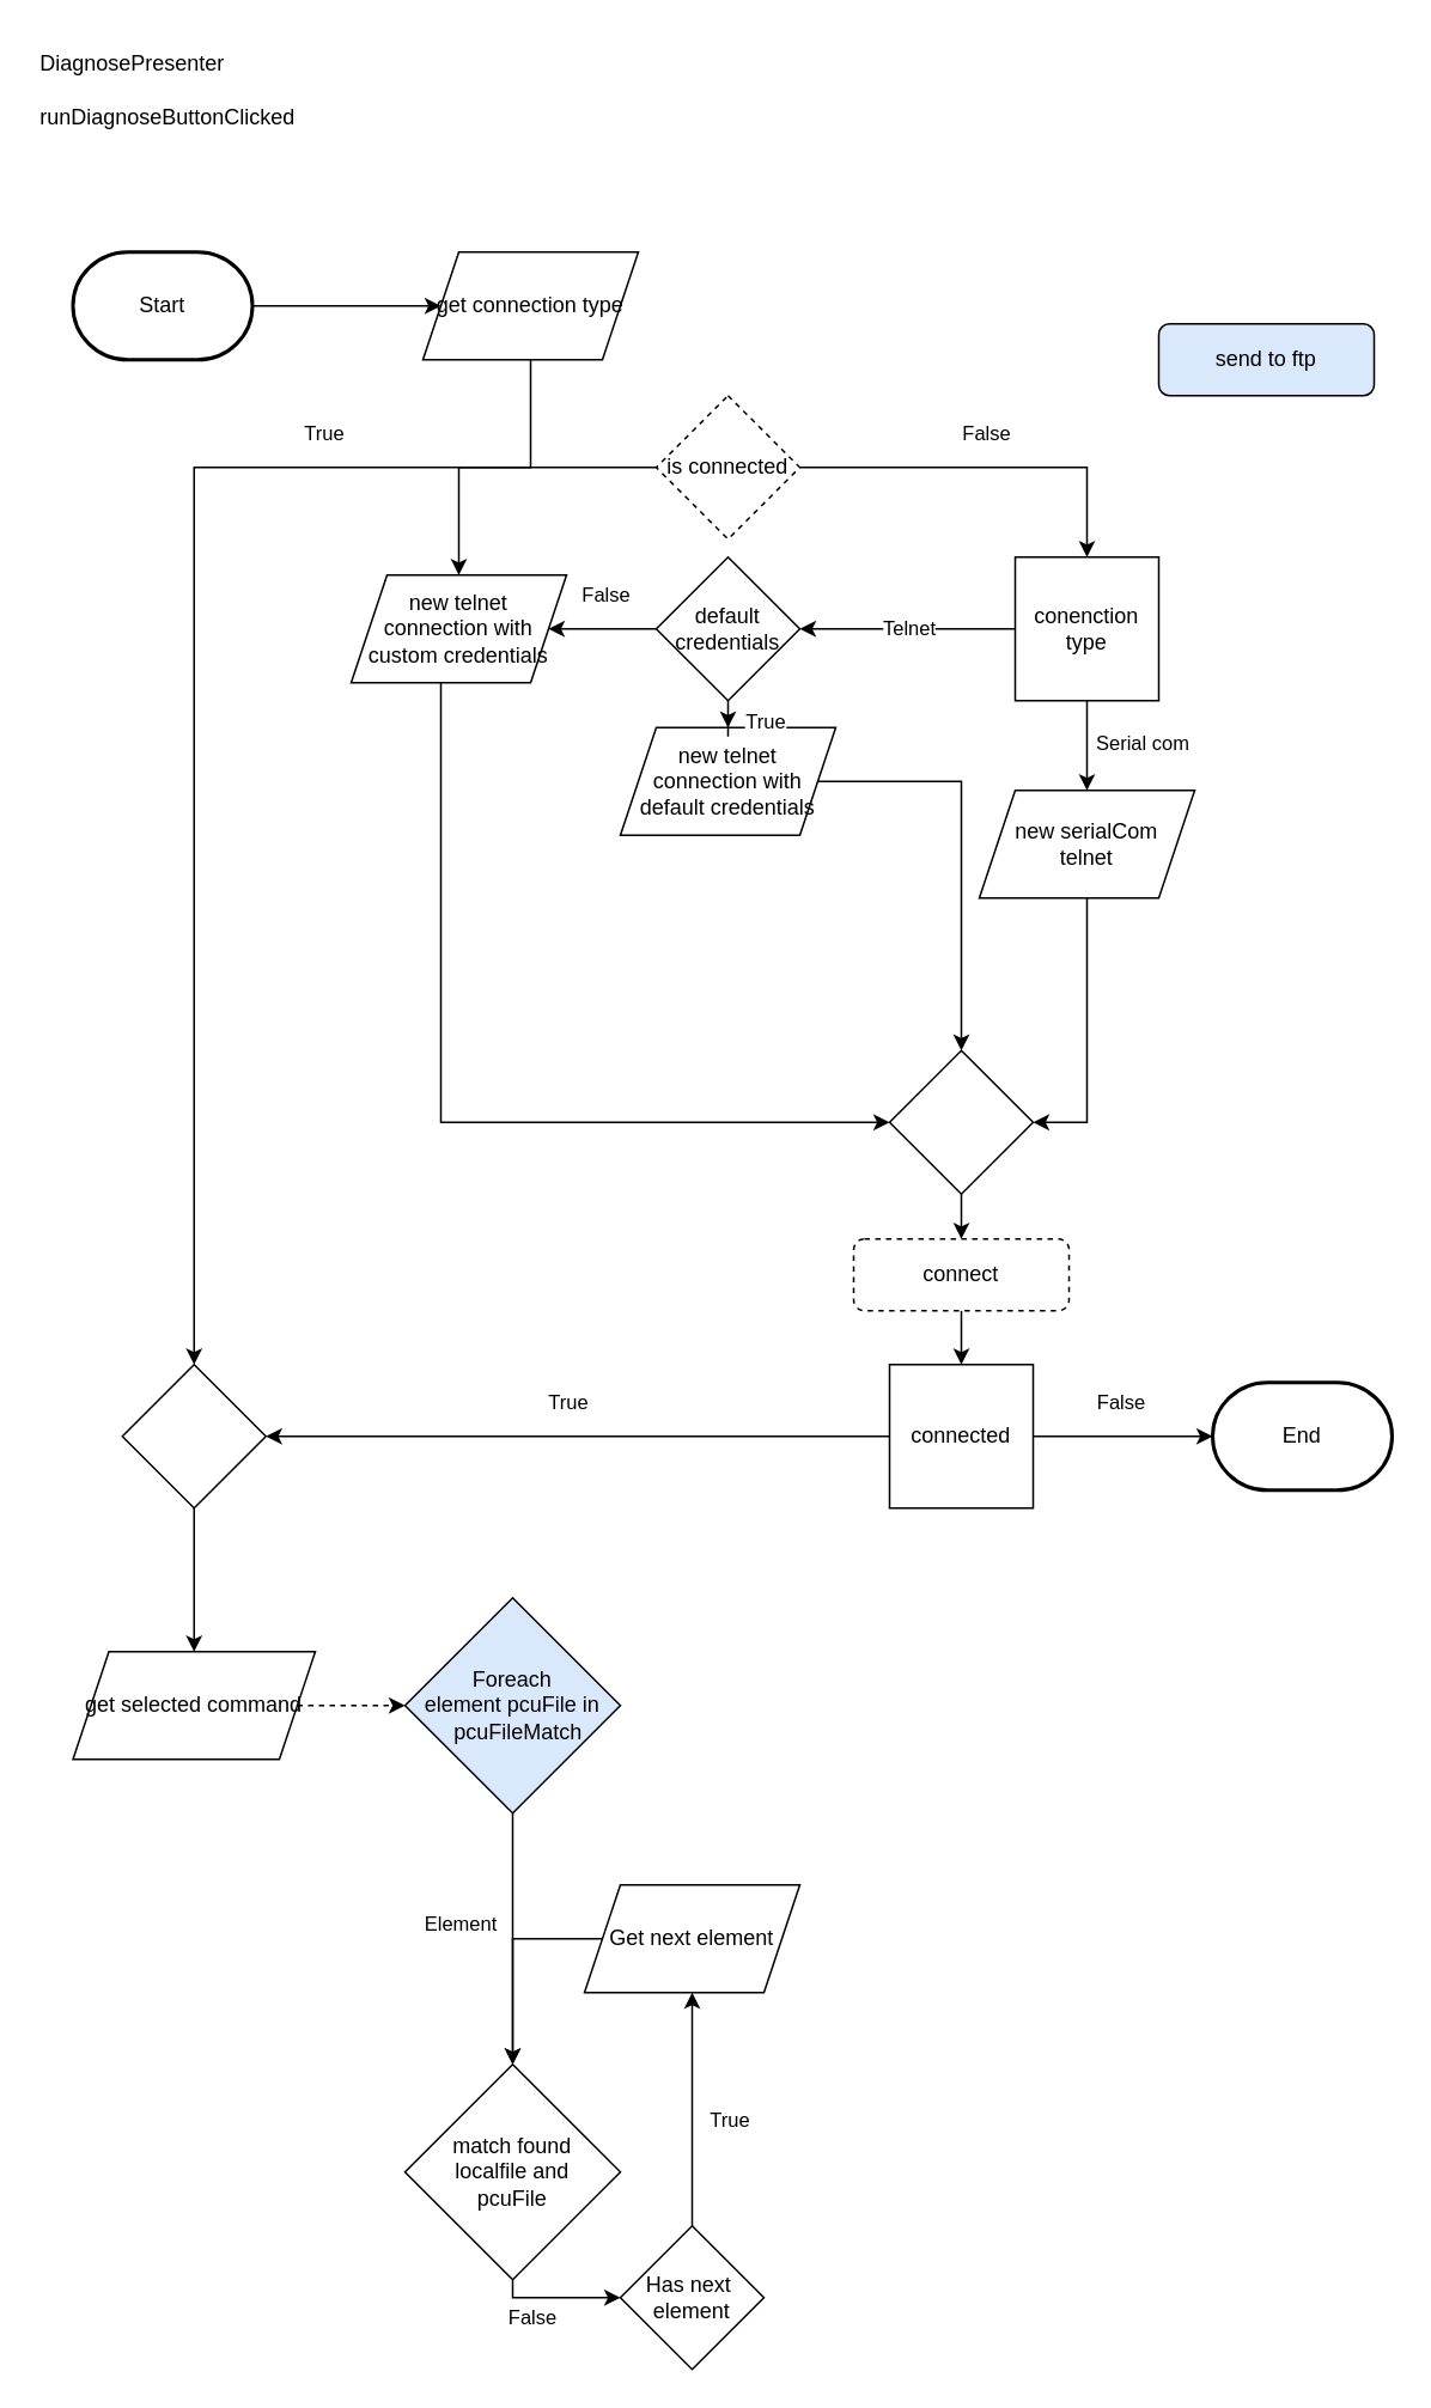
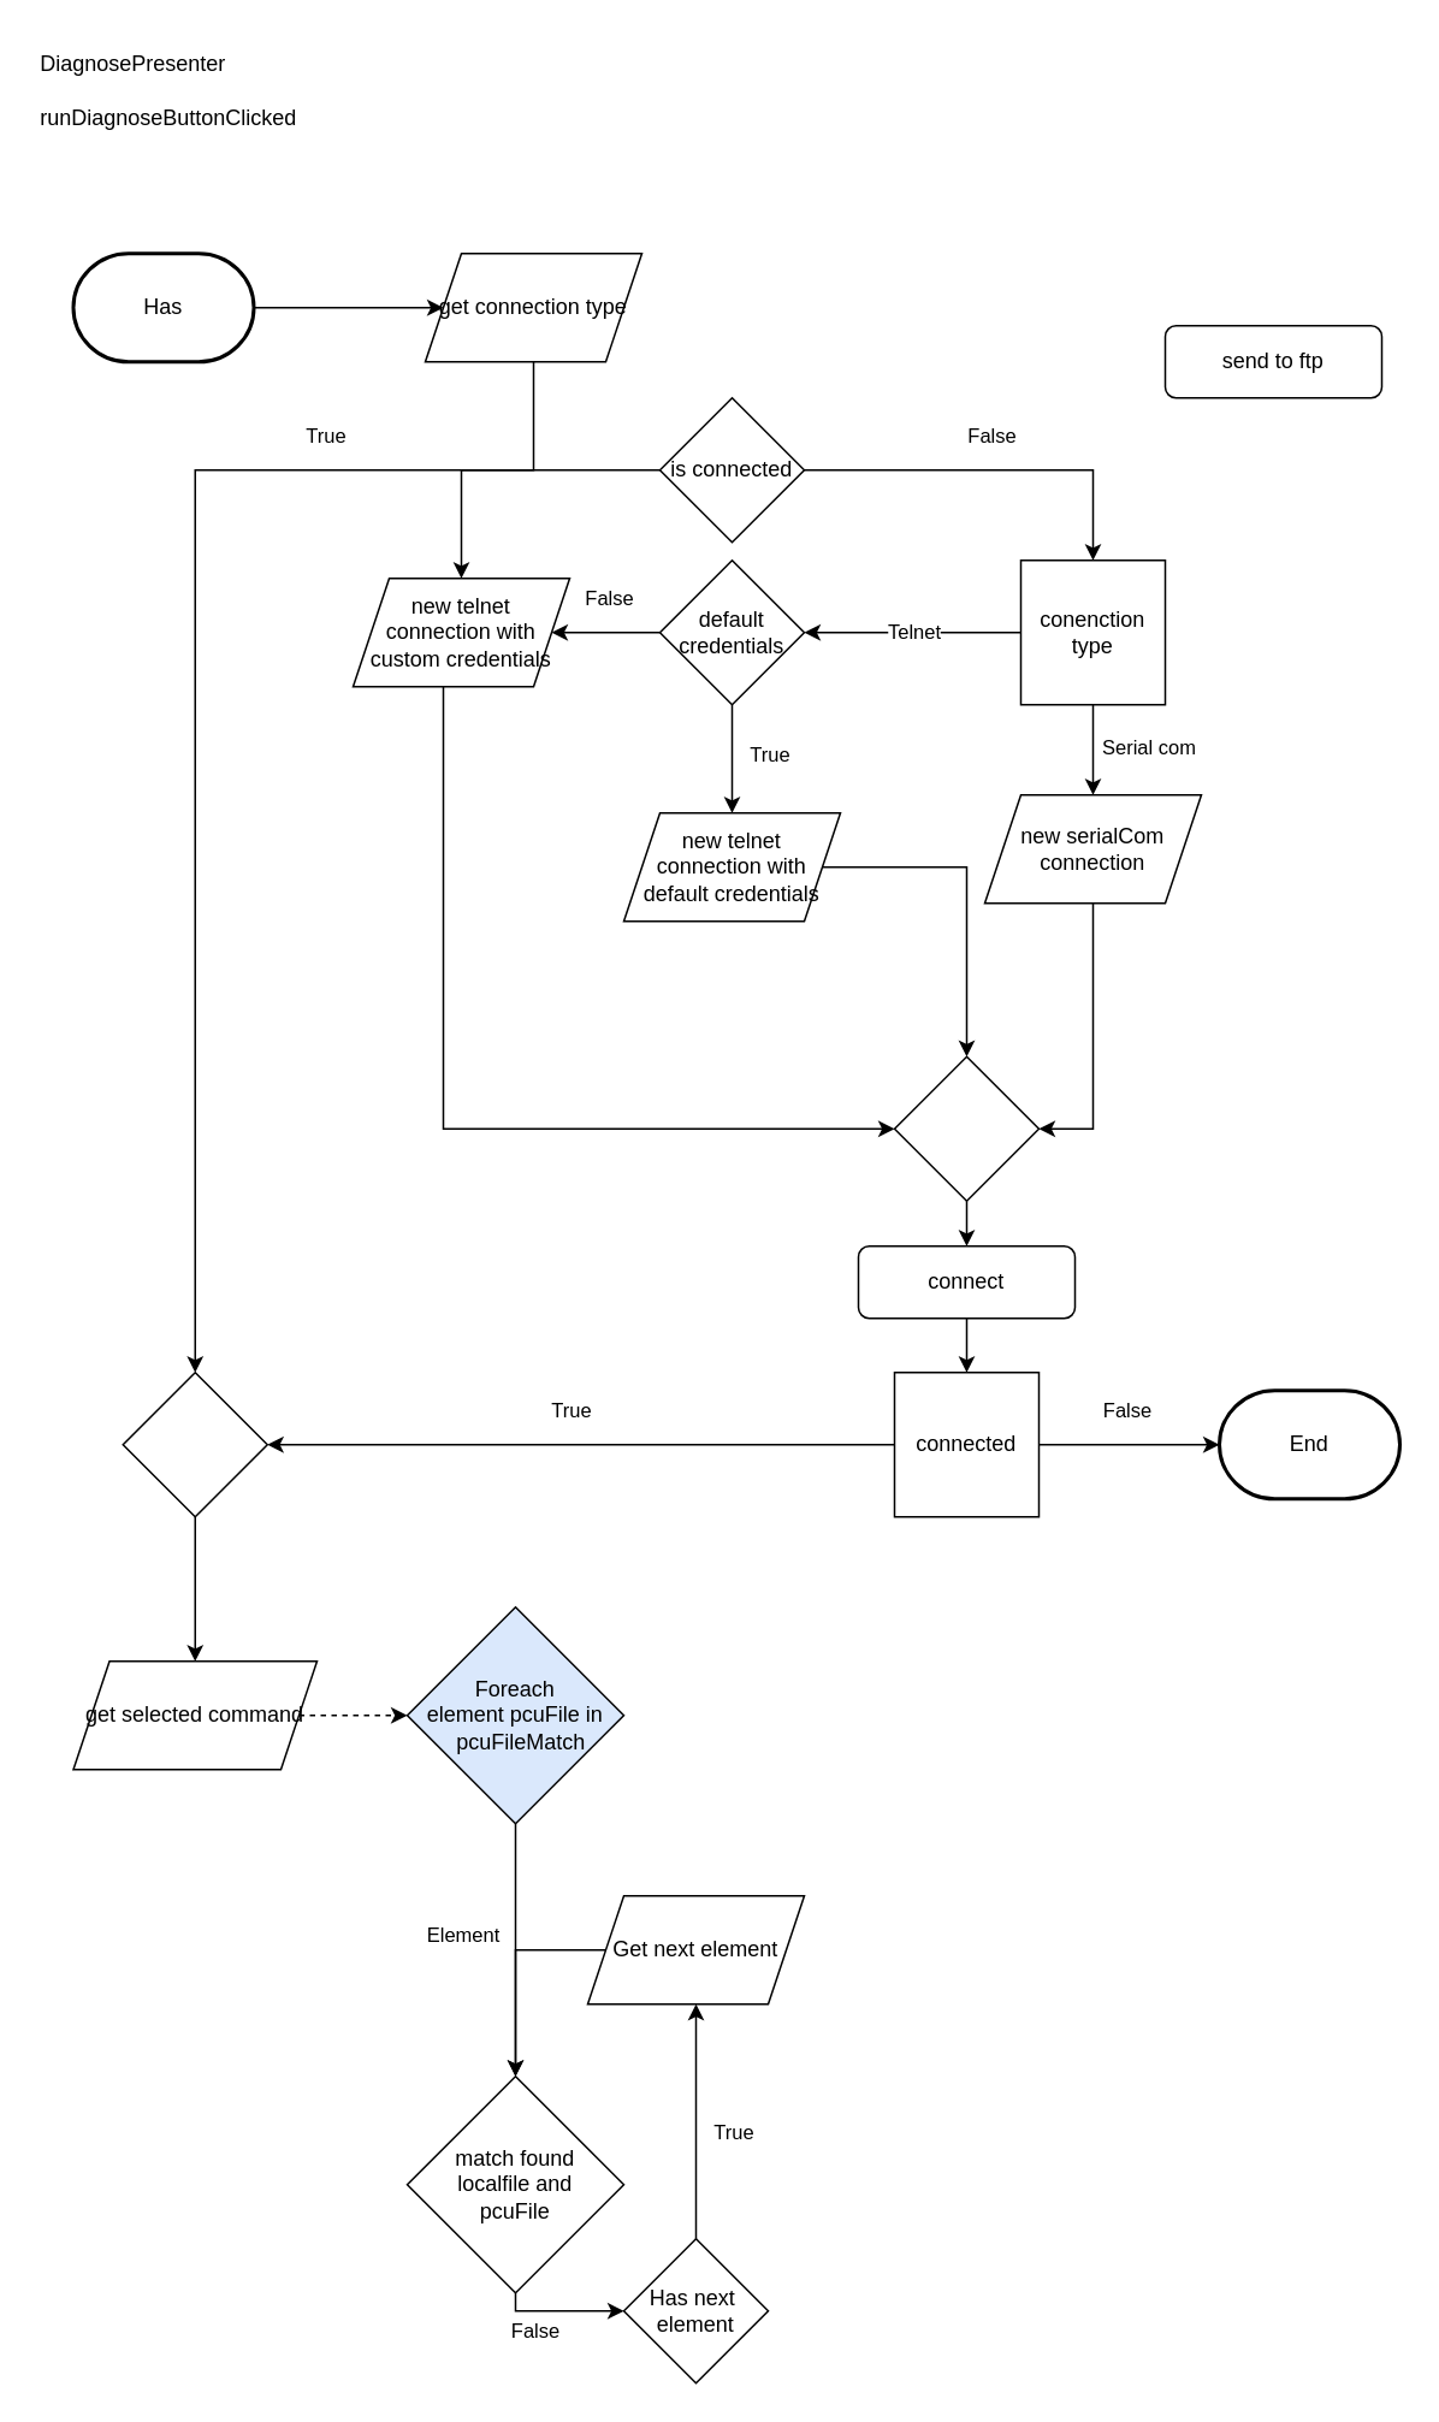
  <mxCell id="0" />
  <mxCell id="1" parent="0" />
  <mxCell id="2" value="" style="edgeStyle=orthogonalEdgeStyle;rounded=0;orthogonalLoop=1;jettySize=auto;html=1;" edge="1" parent="1" source="3" target="7"><mxGeometry relative="1" as="geometry" /></mxCell>
- <mxCell id="3" value="Start" style="strokeWidth=2;html=1;shape=mxgraph.flowchart.terminator;whiteSpace=wrap;" vertex="1" parent="1"><mxGeometry x="40" y="140" width="100" height="60" as="geometry" /></mxCell>
+ <mxCell id="3" value="Has" style="strokeWidth=2;html=1;shape=mxgraph.flowchart.terminator;whiteSpace=wrap;" vertex="1" parent="1"><mxGeometry x="40" y="140" width="100" height="60" as="geometry" /></mxCell>
  <mxCell id="4" value="DiagnosePresenter" style="text;html=1;align=left;verticalAlign=middle;resizable=0;points=[];autosize=1;strokeColor=none;fillColor=none;" vertex="1" parent="1"><mxGeometry x="20" y="20" width="110" height="30" as="geometry" /></mxCell>
  <mxCell id="5" value="runDiagnoseButtonClicked" style="text;html=1;align=left;verticalAlign=middle;resizable=0;points=[];autosize=1;strokeColor=none;fillColor=none;" vertex="1" parent="1"><mxGeometry x="20" y="50" width="140" height="30" as="geometry" /></mxCell>
  <mxCell id="6" style="edgeStyle=orthogonalEdgeStyle;rounded=0;orthogonalLoop=1;jettySize=auto;html=1;" edge="1" parent="1" source="7" target="35"><mxGeometry relative="1" as="geometry" /></mxCell>
  <mxCell id="7" value="get connection type" style="shape=parallelogram;perimeter=parallelogramPerimeter;whiteSpace=wrap;html=1;fixedSize=1;" vertex="1" parent="1"><mxGeometry x="235" y="140" width="120" height="60" as="geometry" /></mxCell>
  <mxCell id="8" value="" style="edgeStyle=orthogonalEdgeStyle;rounded=0;orthogonalLoop=1;jettySize=auto;html=1;entryX=0.5;entryY=0;entryDx=0;entryDy=0;" edge="1" parent="1" source="12" target="20"><mxGeometry relative="1" as="geometry" /></mxCell>
  <mxCell id="9" value="False" style="edgeLabel;html=1;align=center;verticalAlign=middle;resizable=0;points=[];" vertex="1" connectable="0" parent="8"><mxGeometry x="-0.02" y="-2" relative="1" as="geometry"><mxPoint y="-22" as="offset" /></mxGeometry></mxCell>
  <mxCell id="10" value="" style="edgeStyle=orthogonalEdgeStyle;rounded=0;orthogonalLoop=1;jettySize=auto;html=1;entryX=0.5;entryY=0;entryDx=0;entryDy=0;" edge="1" parent="1" source="12" target="39"><mxGeometry relative="1" as="geometry"><mxPoint x="100" y="650" as="targetPoint" /></mxGeometry></mxCell>
  <mxCell id="11" value="True" style="edgeLabel;html=1;align=center;verticalAlign=middle;resizable=0;points=[];" vertex="1" connectable="0" parent="10"><mxGeometry x="-0.484" y="-3" relative="1" as="geometry"><mxPoint x="9" y="-17" as="offset" /></mxGeometry></mxCell>
- <mxCell id="12" value="is connected" style="rhombus;whiteSpace=wrap;html=1;dashed=1;" vertex="1" parent="1"><mxGeometry x="365" y="220" width="80" height="80" as="geometry" /></mxCell>
- <mxCell id="13" value="send to ftp" style="rounded=1;whiteSpace=wrap;html=1;fontSize=12;glass=0;strokeWidth=1;shadow=0;fillColor=#dae8fc;" vertex="1" parent="1"><mxGeometry x="645" y="180" width="120" height="40" as="geometry" /></mxCell>
+ <mxCell id="12" value="is connected" style="rhombus;whiteSpace=wrap;html=1;" vertex="1" parent="1"><mxGeometry x="365" y="220" width="80" height="80" as="geometry" /></mxCell>
+ <mxCell id="13" value="send to ftp" style="rounded=1;whiteSpace=wrap;html=1;fontSize=12;glass=0;strokeWidth=1;shadow=0;" vertex="1" parent="1"><mxGeometry x="645" y="180" width="120" height="40" as="geometry" /></mxCell>
  <mxCell id="14" style="edgeStyle=orthogonalEdgeStyle;rounded=0;orthogonalLoop=1;jettySize=auto;html=1;entryX=0;entryY=0.5;entryDx=0;entryDy=0;dashed=1;" edge="1" parent="1" source="15" target="42"><mxGeometry relative="1" as="geometry" /></mxCell>
  <mxCell id="15" value="get selected command" style="shape=parallelogram;perimeter=parallelogramPerimeter;whiteSpace=wrap;html=1;fixedSize=1;" vertex="1" parent="1"><mxGeometry x="40" y="920" width="135" height="60" as="geometry" /></mxCell>
  <mxCell id="16" style="edgeStyle=orthogonalEdgeStyle;rounded=0;orthogonalLoop=1;jettySize=auto;html=1;entryX=1;entryY=0.5;entryDx=0;entryDy=0;" edge="1" parent="1" source="20" target="33"><mxGeometry relative="1" as="geometry"><mxPoint x="455" y="340" as="targetPoint" /></mxGeometry></mxCell>
  <mxCell id="17" value="Telnet" style="edgeLabel;html=1;align=center;verticalAlign=middle;resizable=0;points=[];" vertex="1" connectable="0" parent="16"><mxGeometry y="-1" relative="1" as="geometry"><mxPoint as="offset" /></mxGeometry></mxCell>
  <mxCell id="18" style="edgeStyle=orthogonalEdgeStyle;rounded=0;orthogonalLoop=1;jettySize=auto;html=1;entryX=0.5;entryY=0;entryDx=0;entryDy=0;" edge="1" parent="1" source="20" target="28"><mxGeometry relative="1" as="geometry"><mxPoint x="605" y="440" as="targetPoint" /></mxGeometry></mxCell>
  <mxCell id="19" value="Serial com" style="edgeLabel;html=1;align=center;verticalAlign=middle;resizable=0;points=[];" vertex="1" connectable="0" parent="18"><mxGeometry x="-0.1" relative="1" as="geometry"><mxPoint x="30" as="offset" /></mxGeometry></mxCell>
  <mxCell id="20" value="conenction&lt;br&gt;type" style="whiteSpace=wrap;html=1;rounded=0;" vertex="1" parent="1"><mxGeometry x="565" y="310" width="80" height="80" as="geometry" /></mxCell>
  <mxCell id="21" style="edgeStyle=orthogonalEdgeStyle;rounded=0;orthogonalLoop=1;jettySize=auto;html=1;entryX=1;entryY=0.5;entryDx=0;entryDy=0;exitX=0;exitY=0.5;exitDx=0;exitDy=0;" edge="1" parent="1" source="53" target="39"><mxGeometry relative="1" as="geometry" /></mxCell>
  <mxCell id="22" value="True" style="edgeLabel;html=1;align=center;verticalAlign=middle;resizable=0;points=[];" vertex="1" connectable="0" parent="21"><mxGeometry x="0.019" y="-4" relative="1" as="geometry"><mxPoint x="-3" y="-16" as="offset" /></mxGeometry></mxCell>
  <mxCell id="23" value="" style="edgeStyle=orthogonalEdgeStyle;rounded=0;orthogonalLoop=1;jettySize=auto;html=1;" edge="1" parent="1" source="24" target="53"><mxGeometry relative="1" as="geometry" /></mxCell>
- <mxCell id="24" value="connect" style="rounded=1;whiteSpace=wrap;html=1;fontSize=12;glass=0;strokeWidth=1;shadow=0;dashed=1;" vertex="1" parent="1"><mxGeometry x="475" y="690" width="120" height="40" as="geometry" /></mxCell>
+ <mxCell id="24" value="connect" style="rounded=1;whiteSpace=wrap;html=1;fontSize=12;glass=0;strokeWidth=1;shadow=0;" vertex="1" parent="1"><mxGeometry x="475" y="690" width="120" height="40" as="geometry" /></mxCell>
  <mxCell id="25" style="edgeStyle=orthogonalEdgeStyle;rounded=0;orthogonalLoop=1;jettySize=auto;html=1;entryX=0.5;entryY=0;entryDx=0;entryDy=0;" edge="1" parent="1" source="26" target="37"><mxGeometry relative="1" as="geometry" /></mxCell>
- <mxCell id="26" value="&lt;div&gt;new telnet&lt;/div&gt;&lt;div&gt;connection with &lt;br&gt;&lt;/div&gt;&lt;div&gt;default credentials&lt;br&gt;&lt;/div&gt;" style="shape=parallelogram;perimeter=parallelogramPerimeter;whiteSpace=wrap;html=1;fixedSize=1;" vertex="1" parent="1"><mxGeometry x="345" y="405" width="120" height="60" as="geometry" /></mxCell>
+ <mxCell id="26" value="&lt;div&gt;new telnet&lt;/div&gt;&lt;div&gt;connection with &lt;br&gt;&lt;/div&gt;&lt;div&gt;default credentials&lt;br&gt;&lt;/div&gt;" style="shape=parallelogram;perimeter=parallelogramPerimeter;whiteSpace=wrap;html=1;fixedSize=1;" vertex="1" parent="1"><mxGeometry x="345" y="450" width="120" height="60" as="geometry" /></mxCell>
  <mxCell id="27" style="edgeStyle=orthogonalEdgeStyle;rounded=0;orthogonalLoop=1;jettySize=auto;html=1;entryX=1;entryY=0.5;entryDx=0;entryDy=0;exitX=0.5;exitY=1;exitDx=0;exitDy=0;" edge="1" parent="1" source="28" target="37"><mxGeometry relative="1" as="geometry" /></mxCell>
- <mxCell id="28" value="&lt;div&gt;new serialCom&lt;/div&gt;&lt;div&gt;telnet&lt;br&gt;&lt;/div&gt;" style="shape=parallelogram;perimeter=parallelogramPerimeter;whiteSpace=wrap;html=1;fixedSize=1;" vertex="1" parent="1"><mxGeometry x="545" y="440" width="120" height="60" as="geometry" /></mxCell>
+ <mxCell id="28" value="&lt;div&gt;new serialCom&lt;/div&gt;&lt;div&gt;connection&lt;br&gt;&lt;/div&gt;" style="shape=parallelogram;perimeter=parallelogramPerimeter;whiteSpace=wrap;html=1;fixedSize=1;" vertex="1" parent="1"><mxGeometry x="545" y="440" width="120" height="60" as="geometry" /></mxCell>
  <mxCell id="29" style="edgeStyle=orthogonalEdgeStyle;rounded=0;orthogonalLoop=1;jettySize=auto;html=1;entryX=0.5;entryY=0;entryDx=0;entryDy=0;" edge="1" parent="1" source="33" target="26"><mxGeometry relative="1" as="geometry" /></mxCell>
  <mxCell id="30" value="True" style="edgeLabel;html=1;align=center;verticalAlign=middle;resizable=0;points=[];" vertex="1" connectable="0" parent="29"><mxGeometry x="-0.1" relative="1" as="geometry"><mxPoint x="20" as="offset" /></mxGeometry></mxCell>
  <mxCell id="31" style="edgeStyle=orthogonalEdgeStyle;rounded=0;orthogonalLoop=1;jettySize=auto;html=1;entryX=1;entryY=0.5;entryDx=0;entryDy=0;" edge="1" parent="1" source="33" target="35"><mxGeometry relative="1" as="geometry" /></mxCell>
  <mxCell id="32" value="False" style="edgeLabel;html=1;align=center;verticalAlign=middle;resizable=0;points=[];" vertex="1" connectable="0" parent="31"><mxGeometry x="-0.033" y="1" relative="1" as="geometry"><mxPoint y="-21" as="offset" /></mxGeometry></mxCell>
  <mxCell id="33" value="default &lt;br&gt;credentials" style="rhombus;whiteSpace=wrap;html=1;" vertex="1" parent="1"><mxGeometry x="365" y="310" width="80" height="80" as="geometry" /></mxCell>
  <mxCell id="34" style="edgeStyle=orthogonalEdgeStyle;rounded=0;orthogonalLoop=1;jettySize=auto;html=1;entryX=0;entryY=0.5;entryDx=0;entryDy=0;" edge="1" parent="1" source="35" target="37"><mxGeometry relative="1" as="geometry"><Array as="points"><mxPoint x="245" y="625" /></Array></mxGeometry></mxCell>
  <mxCell id="35" value="&lt;div&gt;new telnet&lt;/div&gt;&lt;div&gt;connection with &lt;br&gt;&lt;/div&gt;&lt;div&gt;custom credentials&lt;br&gt;&lt;/div&gt;" style="shape=parallelogram;perimeter=parallelogramPerimeter;whiteSpace=wrap;html=1;fixedSize=1;" vertex="1" parent="1"><mxGeometry x="195" y="320" width="120" height="60" as="geometry" /></mxCell>
  <mxCell id="36" style="edgeStyle=orthogonalEdgeStyle;rounded=0;orthogonalLoop=1;jettySize=auto;html=1;entryX=0.5;entryY=0;entryDx=0;entryDy=0;" edge="1" parent="1" source="37" target="24"><mxGeometry relative="1" as="geometry" /></mxCell>
  <mxCell id="37" value="" style="rhombus;whiteSpace=wrap;html=1;" vertex="1" parent="1"><mxGeometry x="495" y="585" width="80" height="80" as="geometry" /></mxCell>
  <mxCell id="38" style="edgeStyle=orthogonalEdgeStyle;rounded=0;orthogonalLoop=1;jettySize=auto;html=1;entryX=0.5;entryY=0;entryDx=0;entryDy=0;" edge="1" parent="1" source="39" target="15"><mxGeometry relative="1" as="geometry" /></mxCell>
  <mxCell id="39" value="" style="rhombus;whiteSpace=wrap;html=1;" vertex="1" parent="1"><mxGeometry x="67.5" y="760" width="80" height="80" as="geometry" /></mxCell>
  <mxCell id="40" style="edgeStyle=orthogonalEdgeStyle;rounded=0;orthogonalLoop=1;jettySize=auto;html=1;entryX=0.5;entryY=0;entryDx=0;entryDy=0;" edge="1" parent="1" source="42" target="45"><mxGeometry relative="1" as="geometry" /></mxCell>
  <mxCell id="41" value="Element" style="edgeLabel;html=1;align=center;verticalAlign=middle;resizable=0;points=[];" vertex="1" connectable="0" parent="40"><mxGeometry x="-0.133" y="-2" relative="1" as="geometry"><mxPoint x="-28" as="offset" /></mxGeometry></mxCell>
  <mxCell id="42" value="Foreach &lt;br&gt;element pcuFile in&lt;br&gt;&amp;nbsp; pcuFileMatch" style="rhombus;whiteSpace=wrap;html=1;fillColor=#dae8fc;" vertex="1" parent="1"><mxGeometry x="225" y="890" width="120" height="120" as="geometry" /></mxCell>
  <mxCell id="43" style="edgeStyle=orthogonalEdgeStyle;rounded=0;orthogonalLoop=1;jettySize=auto;html=1;entryX=0;entryY=0.5;entryDx=0;entryDy=0;exitX=0.5;exitY=1;exitDx=0;exitDy=0;" edge="1" parent="1" source="45" target="48"><mxGeometry relative="1" as="geometry"><mxPoint x="375" y="950" as="targetPoint" /><Array as="points"><mxPoint x="285" y="1280" /></Array></mxGeometry></mxCell>
  <mxCell id="44" value="False" style="edgeLabel;html=1;align=center;verticalAlign=middle;resizable=0;points=[];" vertex="1" connectable="0" parent="43"><mxGeometry x="-0.127" y="-2" relative="1" as="geometry"><mxPoint x="-11" y="8" as="offset" /></mxGeometry></mxCell>
  <mxCell id="45" value="match found &lt;br&gt;localfile and &lt;br&gt;pcuFile" style="rhombus;whiteSpace=wrap;html=1;" vertex="1" parent="1"><mxGeometry x="225" y="1150" width="120" height="120" as="geometry" /></mxCell>
  <mxCell id="46" style="edgeStyle=orthogonalEdgeStyle;rounded=0;orthogonalLoop=1;jettySize=auto;html=1;entryX=0.5;entryY=1;entryDx=0;entryDy=0;" edge="1" parent="1" source="48" target="50"><mxGeometry relative="1" as="geometry"><mxPoint x="385" y="1110" as="targetPoint" /></mxGeometry></mxCell>
  <mxCell id="47" value="True" style="edgeLabel;html=1;align=center;verticalAlign=middle;resizable=0;points=[];" vertex="1" connectable="0" parent="46"><mxGeometry x="0.092" y="2" relative="1" as="geometry"><mxPoint x="22" y="11" as="offset" /></mxGeometry></mxCell>
  <mxCell id="48" value="&lt;div&gt;Has next&amp;nbsp;&lt;/div&gt;&lt;div&gt;element&lt;/div&gt;" style="rhombus;whiteSpace=wrap;html=1;" vertex="1" parent="1"><mxGeometry x="345" y="1240" width="80" height="80" as="geometry" /></mxCell>
  <mxCell id="49" style="edgeStyle=orthogonalEdgeStyle;rounded=0;orthogonalLoop=1;jettySize=auto;html=1;entryX=0.5;entryY=0;entryDx=0;entryDy=0;exitX=0;exitY=0.5;exitDx=0;exitDy=0;" edge="1" parent="1" source="50" target="45"><mxGeometry relative="1" as="geometry"><Array as="points"><mxPoint x="285" y="1080" /></Array></mxGeometry></mxCell>
  <mxCell id="50" value="Get next element" style="shape=parallelogram;perimeter=parallelogramPerimeter;whiteSpace=wrap;html=1;fixedSize=1;" vertex="1" parent="1"><mxGeometry x="325" y="1050" width="120" height="60" as="geometry" /></mxCell>
  <mxCell id="51" style="edgeStyle=orthogonalEdgeStyle;rounded=0;orthogonalLoop=1;jettySize=auto;html=1;entryX=0;entryY=0.5;entryDx=0;entryDy=0;entryPerimeter=0;" edge="1" parent="1" source="53" target="54"><mxGeometry relative="1" as="geometry"><mxPoint x="675" y="800" as="targetPoint" /></mxGeometry></mxCell>
  <mxCell id="52" value="False" style="edgeLabel;html=1;align=center;verticalAlign=middle;resizable=0;points=[];" vertex="1" connectable="0" parent="51"><mxGeometry x="-0.045" y="1" relative="1" as="geometry"><mxPoint y="-19" as="offset" /></mxGeometry></mxCell>
  <mxCell id="53" value="connected" style="whiteSpace=wrap;html=1;rounded=0;" vertex="1" parent="1"><mxGeometry x="495" y="760" width="80" height="80" as="geometry" /></mxCell>
  <mxCell id="54" value="End" style="strokeWidth=2;html=1;shape=mxgraph.flowchart.terminator;whiteSpace=wrap;" vertex="1" parent="1"><mxGeometry x="675" y="770" width="100" height="60" as="geometry" /></mxCell>
